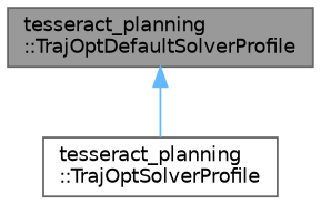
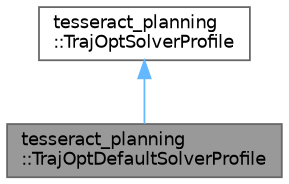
  digraph {
    node [color=gray40 fontname=Helvetica fontsize=10 shape=box style=filled]
    n1 [fillcolor=grey60 fontcolor=black height=0.2 label="tesseract_planning\l::TrajOptDefaultSolverProfile" width=0.4]
    n2 [fillcolor=white height=0.2 label="tesseract_planning\l::TrajOptSolverProfile" width=0.4]
-   n1 -> n2 [color=steelblue1 dir=back fontname=Helvetica fontsize=10 labelfontname=Helvetica labelfontsize=10 style=solid]
+   n2 -> n1 [color=steelblue1 dir=back fontname=Helvetica fontsize=10 labelfontname=Helvetica labelfontsize=10 style=solid]
  }
